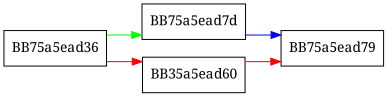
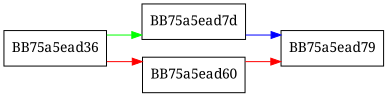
  digraph {
    fontname="Noto Serif"
    rankdir=LR
    splines=ortho
    node [fontname="Noto Serif" shape=box]
    edge [color=red fontname="Noto Serif"]
    n1 [label=BB75a5ead36]
    BB75a5ead7d
-   BB75a5ead60 [label=BB35a5ead60]
+   BB75a5ead60
    n4 [label=BB75a5ead79]
    n1 -> BB75a5ead7d [color=green]
    n1 -> BB75a5ead60
    BB75a5ead7d -> n4 [color=blue]
    BB75a5ead60 -> n4
  }
